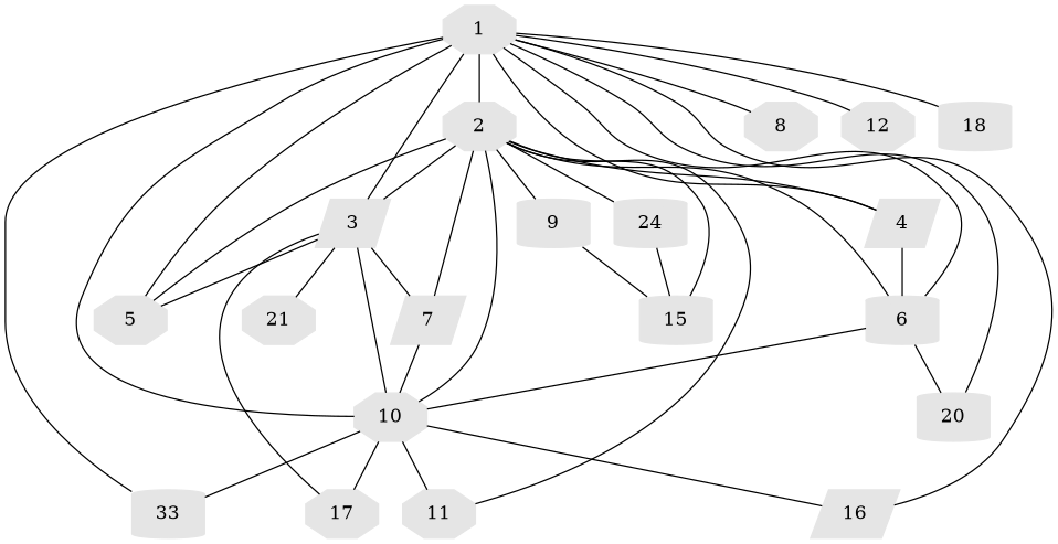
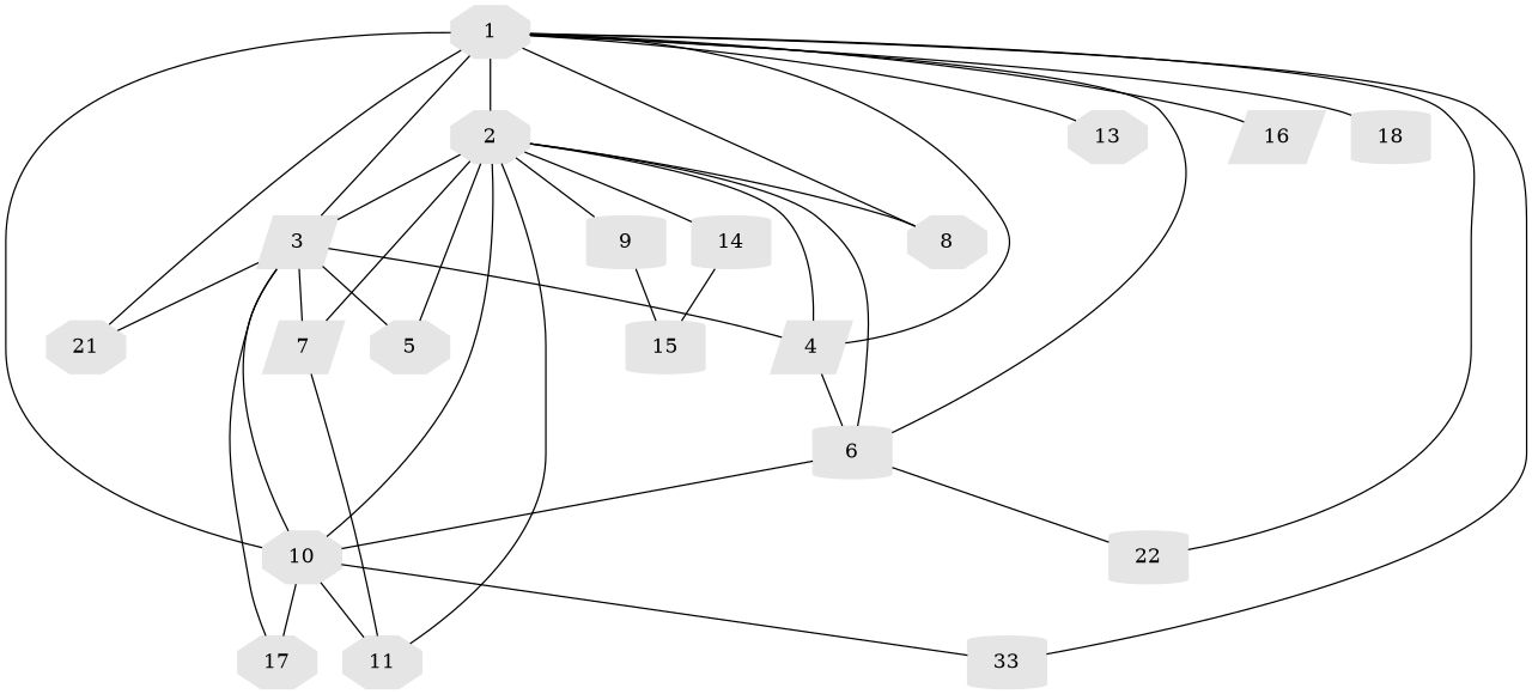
  graph {
    fontname="DejaVu Serif"
    node [color=gray90 fontname="DejaVu Serif" shape=octagon style=filled]
    edge [fontname="DejaVu Serif" weight=1.0]
    1
    2
    3 [shape=parallelogram]
    4 [shape=parallelogram]
    5
    6 [shape=cylinder]
    8
    10
-   12
+   12 [label=13]
    n10 [label=33 shape=cylinder]
    16 [shape=parallelogram]
    18 [shape=cylinder]
-   22 [shape=cylinder label=20]
+   22 [shape=cylinder]
    7 [shape=parallelogram]
    9 [shape=cylinder]
    11
-   14 [shape=cylinder label=24]
+   14 [shape=cylinder]
    17
    21
    15 [shape=cylinder]
    1 -- 2 [weight=10.0]
    1 -- 3 [weight=14.0]
    1 -- 4 [weight=5.0]
-   1 -- 5 [weight=2.0]
+   1 -- 21 [weight=2.0]
    1 -- 6
    1 -- 8 [weight=7.0]
    1 -- 10 [weight=3.0]
    1 -- 12
    1 -- n10
    1 -- 16
    1 -- 18 [weight=2.0]
    1 -- 22
    2 -- 3 [weight=4.0]
    2 -- 4 [weight=2.0]
    2 -- 5
    2 -- 6
-   2 -- 15 [weight=2.0]
+   2 -- 8 [weight=2.0]
    2 -- 10 [weight=3.0]
    2 -- 7 [weight=2.0]
    2 -- 9 [weight=2.0]
    2 -- 11
    2 -- 14
+   3 -- 4 [weight=3.0]
    3 -- 5
    3 -- 10 [weight=2.0]
    3 -- 7
    3 -- 17
    3 -- 21
    4 -- 6 [weight=2.0]
    6 -- 10
    6 -- 22
    10 -- n10
-   10 -- 16
    10 -- 11 [weight=2.0]
    10 -- 17 [weight=2.0]
-   7 -- 10
+   7 -- 11
    9 -- 15
    14 -- 15
  }
